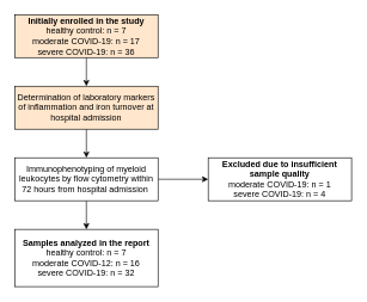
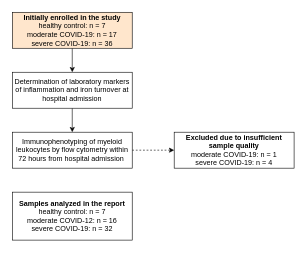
  <mxCell id="0" />
  <mxCell id="1" parent="0" />
  <mxCell id="2" style="edgeStyle=orthogonalEdgeStyle;rounded=0;orthogonalLoop=1;jettySize=auto;html=1;exitX=0.5;exitY=1;exitDx=0;exitDy=0;entryX=0.5;entryY=0;entryDx=0;entryDy=0;" edge="1" parent="1" source="3" target="5"><mxGeometry relative="1" as="geometry" /></mxCell>
  <mxCell id="3" value="&lt;b&gt;Initially enrolled in the study&lt;/b&gt;&lt;br&gt;healthy control: n = 7&lt;br&gt;moderate COVID-19: n = 17&lt;br&gt;severe COVID-19: n = 36" style="rounded=0;whiteSpace=wrap;html=1;fillColor=#ffe6cc;" parent="1" vertex="1"><mxGeometry x="20" y="20" width="200" height="60" as="geometry" /></mxCell>
  <mxCell id="4" style="edgeStyle=orthogonalEdgeStyle;rounded=0;orthogonalLoop=1;jettySize=auto;html=1;entryX=0.5;entryY=0;entryDx=0;entryDy=0;" edge="1" parent="1" source="5" target="8"><mxGeometry relative="1" as="geometry" /></mxCell>
- <mxCell id="5" value="Determination of laboratory markers of inflammation and iron turnover at hospital admission" style="rounded=0;whiteSpace=wrap;html=1;fillColor=#ffe6cc;" parent="1" vertex="1"><mxGeometry x="20" y="120" width="200" height="60" as="geometry" /></mxCell>
- <mxCell id="6" style="edgeStyle=orthogonalEdgeStyle;rounded=0;orthogonalLoop=1;jettySize=auto;html=1;" parent="1" source="8" target="9" edge="1"><mxGeometry relative="1" as="geometry" /></mxCell>
- <mxCell id="7" style="edgeStyle=orthogonalEdgeStyle;rounded=0;orthogonalLoop=1;jettySize=auto;html=1;entryX=0;entryY=0.5;entryDx=0;entryDy=0;" parent="1" source="8" target="10" edge="1"><mxGeometry relative="1" as="geometry" /></mxCell>
+ <mxCell id="5" value="Determination of laboratory markers of inflammation and iron turnover at hospital admission" style="rounded=0;whiteSpace=wrap;html=1;" parent="1" vertex="1"><mxGeometry x="20" y="120" width="200" height="60" as="geometry" /></mxCell>
+ <mxCell id="7" style="edgeStyle=orthogonalEdgeStyle;rounded=0;orthogonalLoop=1;jettySize=auto;html=1;entryX=0;entryY=0.5;entryDx=0;entryDy=0;dashed=1;" parent="1" source="8" target="10" edge="1"><mxGeometry relative="1" as="geometry" /></mxCell>
  <mxCell id="8" value="Immunophenotyping of myeloid leukocytes by flow cytometry within 72 hours from hospital admission&amp;nbsp;" style="rounded=0;whiteSpace=wrap;html=1;" parent="1" vertex="1"><mxGeometry x="20" y="220" width="200" height="60" as="geometry" /></mxCell>
  <mxCell id="9" value="&lt;b&gt;Samples analyzed in the report&lt;/b&gt;&lt;br&gt;healthy control: n = 7&lt;br&gt;moderate COVID-12: n = 16&lt;br&gt;severe COVID-19: n = 32" style="rounded=0;whiteSpace=wrap;html=1;" parent="1" vertex="1"><mxGeometry x="20" y="320" width="200" height="80" as="geometry" /></mxCell>
  <mxCell id="10" value="&lt;b&gt;Excluded due to insufficient sample quality&lt;/b&gt;&lt;br&gt;moderate COVID-19: n = 1&lt;br&gt;severe COVID-19: n = 4" style="rounded=0;whiteSpace=wrap;html=1;" parent="1" vertex="1"><mxGeometry x="290" y="220" width="200" height="60" as="geometry" /></mxCell>
